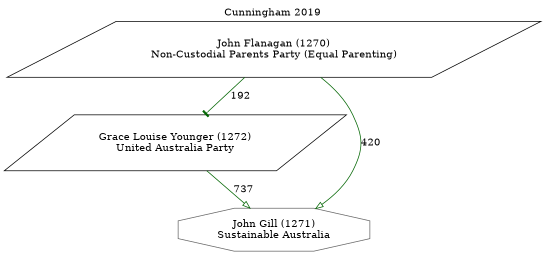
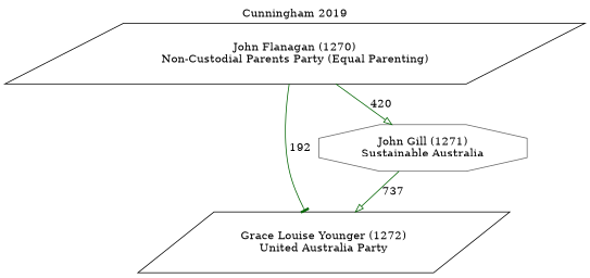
  digraph {
    label="Cunningham 2019"
    labelloc=t
    mclimit=10
    node [shape=parallelogram color=black]
    edge [color=darkgreen arrowhead=onormal]
    n1 [label="Grace Louise Younger (1272)\nUnited Australia Party"]
    n2 [label="John Gill (1271)\nSustainable Australia" shape=octagon color=gray40]
    n3 [label="John Flanagan (1270)\nNon-Custodial Parents Party (Equal Parenting)"]
-   n1 -> n2 [label=737]
+   n2 -> n1 [label=737]
    n3 -> n1 [label=192 arrowhead=tee]
    n3 -> n2 [label=420]
  }
